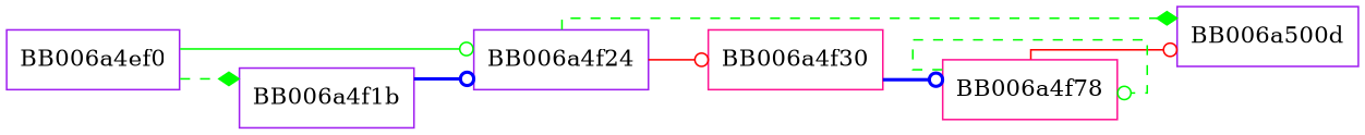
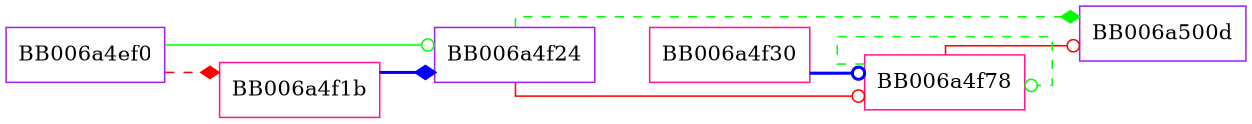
  digraph {
    rankdir=LR
    splines=ortho
    node [color=purple shape=box]
    edge [arrowhead=odot color=green style=solid]
    BB006a4ef0
    BB006a4f24
-   BB006a4f1b
+   BB006a4f1b [color=deeppink]
    BB006a500d
    BB006a4f30 [color=deeppink]
    BB006a4f78 [color=deeppink]
    BB006a4ef0 -> BB006a4f24
-   BB006a4ef0 -> BB006a4f1b [arrowhead=diamond style=dashed]
+   BB006a4ef0 -> BB006a4f1b [arrowhead=diamond color=red style=dashed]
    BB006a4f24 -> BB006a500d [arrowhead=diamond style=dashed]
-   BB006a4f24 -> BB006a4f30 [color=red]
-   BB006a4f1b -> BB006a4f24 [color=blue style=bold]
+   BB006a4f24 -> BB006a4f78 [color=red]
+   BB006a4f1b -> BB006a4f24 [arrowhead=diamond color=blue style=bold]
    BB006a4f30 -> BB006a4f78 [color=blue style=bold]
    BB006a4f78 -> BB006a500d [color=red]
    BB006a4f78 -> BB006a4f78 [style=dashed]
  }
